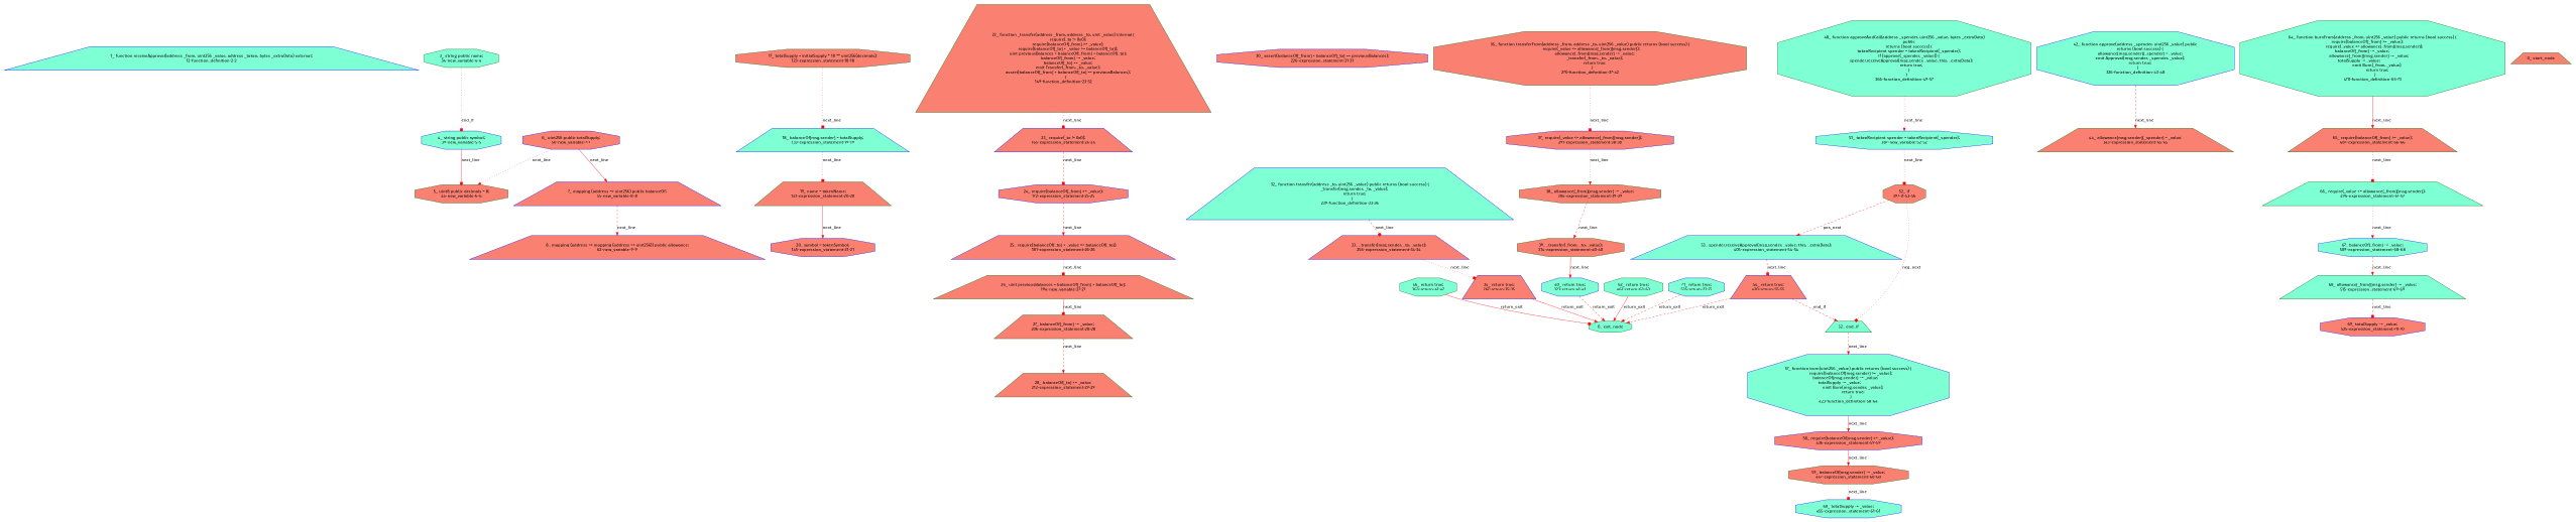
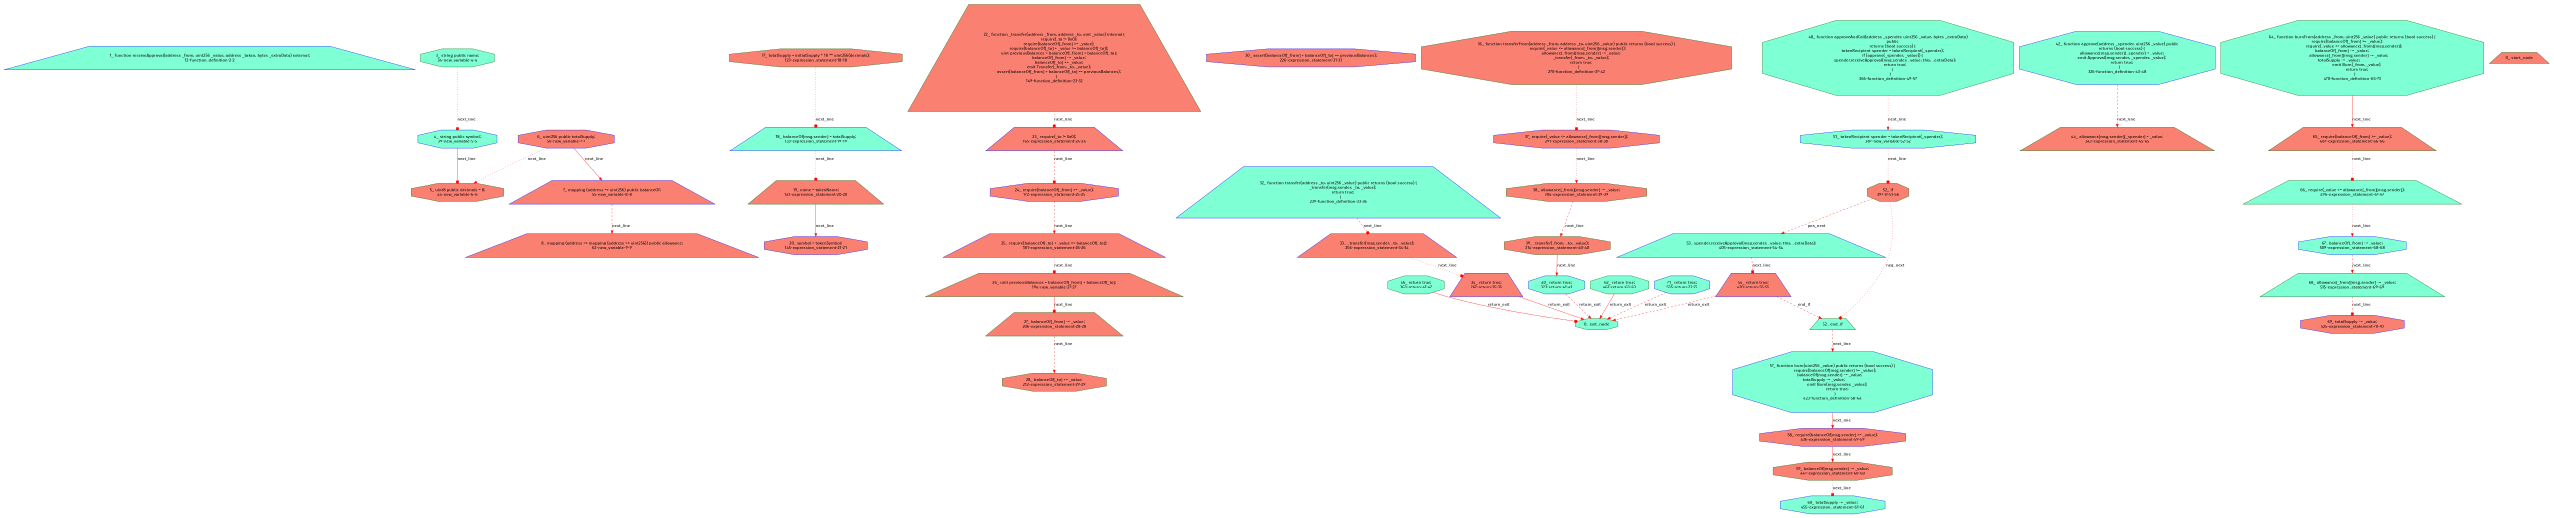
  digraph {
    fontname="Fira Sans"
    node [color=blue fillcolor=salmon fontname="Fira Sans" shape=octagon style=filled type_label=expression_statement]
    edge [arrowhead=normal color=red controlflow_type=next_line edge_type=CFG_edge fontname="Fira Sans" style=dashed]
    n1 [fillcolor=aquamarine label="1_ function receiveApproval(address _from, uint256 _value, address _token, bytes _extraData) external;\n12-function_definition-2-2" method="receiveApproval(address _from,uint256 _value,address _token,bytes _extraData)" shape=trapezium type_label=function_definition]
    n2 [color=darkgreen fillcolor=aquamarine label="3_ string public name;\n34-new_variable-4-4" type_label=new_variable]
    n3 [fillcolor=aquamarine label="4_ string public symbol;\n39-new_variable-5-5" type_label=new_variable]
    n4 [color=darkgreen label="5_ uint8 public decimals = 8;\n44-new_variable-6-6" type_label=new_variable]
    n5 [label="6_ uint256 public totalSupply;\n50-new_variable-7-7" type_label=new_variable]
    n6 [label="7_ mapping (address => uint256) public balanceOf;\n55-new_variable-8-8" shape=trapezium type_label=new_variable]
    n7 [label="8_ mapping (address => mapping (address => uint256)) public allowance;\n62-new_variable-9-9" shape=trapezium type_label=new_variable]
    n8 [color=darkgreen label="17_ totalSupply = initialSupply * 10 ** uint256(decimals);\n123-expression_statement-18-18"]
    n9 [fillcolor=aquamarine label="18_ balanceOf[msg.sender] = totalSupply;\n133-expression_statement-19-19" shape=trapezium]
    n10 [color=darkgreen label="19_ name = tokenName;\n141-expression_statement-20-20" shape=trapezium]
    n11 [label="20_ symbol = tokenSymbol;\n145-expression_statement-21-21"]
    n12 [color=darkgreen label="22_ function _transfer(address _from, address _to, uint _value) internal {\n        require(_to != 0x0);\n        require(balanceOf[_from] >= _value);\n        require(balanceOf[_to] + _value >= balanceOf[_to]);\n        uint previousBalances = balanceOf[_from] + balanceOf[_to];\n        balanceOf[_from] -= _value;\n        balanceOf[_to] += _value;\n        emit Transfer(_from, _to, _value);\n        assert(balanceOf[_from] + balanceOf[_to] == previousBalances);\n    }\n149-function_definition-23-32" method="_transfer(address _from,address _to,uint _value)" shape=trapezium type_label=function_definition]
    n13 [label="23_ require(_to != 0x0);\n165-expression_statement-24-24" method="_transfer(address _from,address _to,uint _value)" shape=trapezium]
    n14 [label="24_ require(balanceOf[_from] >= _value);\n172-expression_statement-25-25" method="_transfer(address _from,address _to,uint _value)"]
    n15 [label="25_ require(balanceOf[_to] + _value >= balanceOf[_to]);\n181-expression_statement-26-26" method="_transfer(address _from,address _to,uint _value)" shape=trapezium]
    n16 [color=darkgreen label="26_ uint previousBalances = balanceOf[_from] + balanceOf[_to];\n194-new_variable-27-27" method="_transfer(address _from,address _to,uint _value)" shape=trapezium type_label=new_variable]
    n17 [color=darkgreen label="27_ balanceOf[_from] -= _value;\n206-expression_statement-28-28" method="_transfer(address _from,address _to,uint _value)" shape=trapezium]
-   n18 [color=darkgreen label="28_ balanceOf[_to] += _value;\n212-expression_statement-29-29" method="_transfer(address _from,address _to,uint _value)" shape=trapezium]
+   n18 [color=darkgreen label="28_ balanceOf[_to] += _value;\n212-expression_statement-29-29" method="_transfer(address _from,address _to,uint _value)"]
    n19 [label="30_ assert(balanceOf[_from] + balanceOf[_to] == previousBalances);\n226-expression_statement-31-31" method="_transfer(address _from,address _to,uint _value)"]
    n20 [fillcolor=aquamarine label="32_ function transfer(address _to, uint256 _value) public returns (bool success) {\n        _transfer(msg.sender, _to, _value);\n        return true;\n    }\n239-function_definition-33-36" method="transfer(address _to,uint256 _value)" shape=trapezium type_label=function_definition]
    n21 [label="33_ _transfer(msg.sender, _to, _value);\n256-expression_statement-34-34" method="transfer(address _to,uint256 _value)" shape=trapezium]
    n22 [label="34_ return true;\n267-return-35-35" method="transfer(address _to,uint256 _value)" shape=trapezium type_label=return]
    n23 [color=darkgreen fillcolor=aquamarine label="0_ exit_node" type_label=exit]
    n24 [color=darkgreen label="36_ function transferFrom(address _from, address _to, uint256 _value) public returns (bool success) {\n        require(_value <= allowance[_from][msg.sender]);      \n        allowance[_from][msg.sender] -= _value;\n        _transfer(_from, _to, _value);\n        return true;\n    }\n270-function_definition-37-42" method="transferFrom(address _from,address _to,uint256 _value)" type_label=function_definition]
    n25 [label="37_ require(_value <= allowance[_from][msg.sender]);\n291-expression_statement-38-38" method="transferFrom(address _from,address _to,uint256 _value)"]
    n26 [color=darkgreen label="38_ allowance[_from][msg.sender] -= _value;\n304-expression_statement-39-39" method="transferFrom(address _from,address _to,uint256 _value)"]
    n27 [color=darkgreen label="39_ _transfer(_from, _to, _value);\n314-expression_statement-40-40" method="transferFrom(address _from,address _to,uint256 _value)"]
    n28 [fillcolor=aquamarine label="40_ return true;\n323-return-41-41" method="transferFrom(address _from,address _to,uint256 _value)" type_label=return]
    n29 [fillcolor=aquamarine label="42_ function approve(address _spender, uint256 _value) public\n        returns (bool success) {\n        allowance[msg.sender][_spender] = _value;\n        emit Approval(msg.sender, _spender, _value);\n        return true;\n    }\n326-function_definition-43-48" method="approve(address _spender,uint256 _value)" type_label=function_definition]
    n30 [color=darkgreen label="44_ allowance[msg.sender][_spender] = _value;\n343-expression_statement-45-45" method="approve(address _spender,uint256 _value)" shape=trapezium]
    n31 [color=darkgreen fillcolor=aquamarine label="46_ return true;\n363-return-47-47" method="approve(address _spender,uint256 _value)" type_label=return]
    n32 [color=darkgreen fillcolor=aquamarine label="48_ function approveAndCall(address _spender, uint256 _value, bytes _extraData)\n        public\n        returns (bool success) {\n        tokenRecipient spender = tokenRecipient(_spender);\n        if (approve(_spender, _value)) {\n            spender.receiveApproval(msg.sender, _value, this, _extraData);\n            return true;\n        }\n    }\n366-function_definition-49-57" method="approveAndCall(address _spender,uint256 _value,bytes _extraData)" type_label=function_definition]
    n33 [fillcolor=aquamarine label="51_ tokenRecipient spender = tokenRecipient(_spender);\n387-new_variable-52-52" method="approveAndCall(address _spender,uint256 _value,bytes _extraData)" type_label=new_variable]
-   n34 [color=darkgreen label="52_ if\n397-if-53-56" method="approveAndCall(address _spender,uint256 _value,bytes _extraData)" type_label=if]
+   n34 [color=darkgreen label="52_ if\n397-if-51-56" method="approveAndCall(address _spender,uint256 _value,bytes _extraData)" type_label=if]
    n35 [color=darkgreen fillcolor=aquamarine label="52_ end_if" method="approveAndCall(address _spender,uint256 _value,bytes _extraData)" shape=trapezium type_label=end_if]
    n36 [fillcolor=aquamarine label="53_ spender.receiveApproval(msg.sender, _value, this, _extraData);\n405-expression_statement-54-54" method="approveAndCall(address _spender,uint256 _value,bytes _extraData)" shape=trapezium]
    n37 [fillcolor=aquamarine label="57_ function burn(uint256 _value) public returns (bool success) {\n        require(balanceOf[msg.sender] >= _value);    \n        balanceOf[msg.sender] -= _value;             \n        totalSupply -= _value;                       \n        emit Burn(msg.sender, _value);\n        return true;\n    }\n423-function_definition-58-64" method="burn(uint256 _value)" type_label=function_definition]
    n38 [label="54_ return true;\n420-return-55-55" method="approveAndCall(address _spender,uint256 _value,bytes _extraData)" shape=trapezium type_label=return]
    n39 [label="58_ require(balanceOf[msg.sender] >= _value);\n436-expression_statement-59-59" method="burn(uint256 _value)"]
    n40 [color=darkgreen label="59_ balanceOf[msg.sender] -= _value;\n447-expression_statement-60-60" method="burn(uint256 _value)"]
    n41 [fillcolor=aquamarine label="60_ totalSupply -= _value;\n455-expression_statement-61-61" method="burn(uint256 _value)"]
    n42 [color=darkgreen fillcolor=aquamarine label="62_ return true;\n467-return-63-63" method="burn(uint256 _value)" type_label=return]
    n43 [color=darkgreen fillcolor=aquamarine label="64_ function burnFrom(address _from, uint256 _value) public returns (bool success) {\n        require(balanceOf[_from] >= _value);                 \n        require(_value <= allowance[_from][msg.sender]);     \n        balanceOf[_from] -= _value;                          \n        allowance[_from][msg.sender] -= _value;              \n        totalSupply -= _value;                               \n        emit Burn(_from, _value);\n        return true;\n    }\n470-function_definition-65-73" method="burnFrom(address _from,uint256 _value)" type_label=function_definition]
    n44 [color=darkgreen label="65_ require(balanceOf[_from] >= _value);\n487-expression_statement-66-66" method="burnFrom(address _from,uint256 _value)" shape=trapezium]
    n45 [color=darkgreen fillcolor=aquamarine label="66_ require(_value <= allowance[_from][msg.sender]);\n496-expression_statement-67-67" method="burnFrom(address _from,uint256 _value)" shape=trapezium]
    n46 [fillcolor=aquamarine label="67_ balanceOf[_from] -= _value;\n509-expression_statement-68-68" method="burnFrom(address _from,uint256 _value)"]
    n47 [color=darkgreen fillcolor=aquamarine label="68_ allowance[_from][msg.sender] -= _value;\n515-expression_statement-69-69" method="burnFrom(address _from,uint256 _value)" shape=trapezium]
    n48 [label="69_ totalSupply -= _value;\n525-expression_statement-70-70" method="burnFrom(address _from,uint256 _value)"]
    n49 [fillcolor=aquamarine label="71_ return true;\n535-return-72-72" method="burnFrom(address _from,uint256 _value)" type_label=return]
    n50 [color=darkgreen label="0_ start_node" shape=trapezium type_label=start]
-   n2 -> n3 [arrowhead=box label=end_if style=dotted]
+   n2 -> n3 [arrowhead=box label=next_line style=dotted]
    n3 -> n4 [arrowhead=box label=next_line style=solid]
    n5 -> n4 [label=next_line style=dotted]
    n5 -> n6 [label=next_line style=solid]
    n6 -> n7 [label=next_line]
    n8 -> n9 [arrowhead=box label=next_line style=dotted]
    n9 -> n10 [arrowhead=box label=next_line style=dotted]
    n10 -> n11 [label=next_line style=solid]
    n12 -> n13 [arrowhead=box label=next_line style=dotted]
    n13 -> n14 [arrowhead=box label=next_line]
    n14 -> n15 [label=next_line]
    n15 -> n16 [arrowhead=box label=next_line style=dotted]
    n16 -> n17 [arrowhead=box label=next_line style=solid]
    n17 -> n18 [label=next_line]
    n20 -> n21 [arrowhead=box label=next_line]
    n21 -> n22 [arrowhead=box label=next_line style=dotted]
    n22 -> n23 [controlflow_type=return_exit label=return_exit style=solid]
    n24 -> n25 [arrowhead=box label=next_line style=dotted]
    n25 -> n26 [label=next_line style=dotted]
    n26 -> n27 [label=next_line]
    n27 -> n28 [label=next_line style=solid]
    n28 -> n23 [controlflow_type=return_exit label=return_exit]
    n29 -> n30 [label=next_line]
    n31 -> n23 [arrowhead=box controlflow_type=return_exit label=return_exit style=solid]
    n32 -> n33 [label=next_line style=dotted]
    n33 -> n34 [arrowhead=box label=next_line style=dotted]
    n34 -> n35 [arrowhead=box controlflow_type=neg_next label=neg_next style=dotted]
    n34 -> n36 [controlflow_type=pos_next label=pos_next]
    n35 -> n37 [label=next_line]
    n36 -> n38 [arrowhead=box label=next_line]
    n37 -> n39 [label=next_line style=solid]
    n38 -> n23 [controlflow_type=return_exit label=return_exit]
    n38 -> n35 [controlflow_type=end_if label=end_if]
    n39 -> n40 [label=next_line style=solid]
    n40 -> n41 [arrowhead=box label=next_line style=dotted]
    n42 -> n23 [controlflow_type=return_exit label=return_exit style=solid]
    n43 -> n44 [label=next_line style=solid]
    n44 -> n45 [arrowhead=box label=next_line style=dotted]
    n45 -> n46 [label=next_line style=dotted]
    n46 -> n47 [label=next_line]
    n47 -> n48 [arrowhead=box label=next_line]
    n49 -> n23 [controlflow_type=return_exit label=return_exit]
  }
